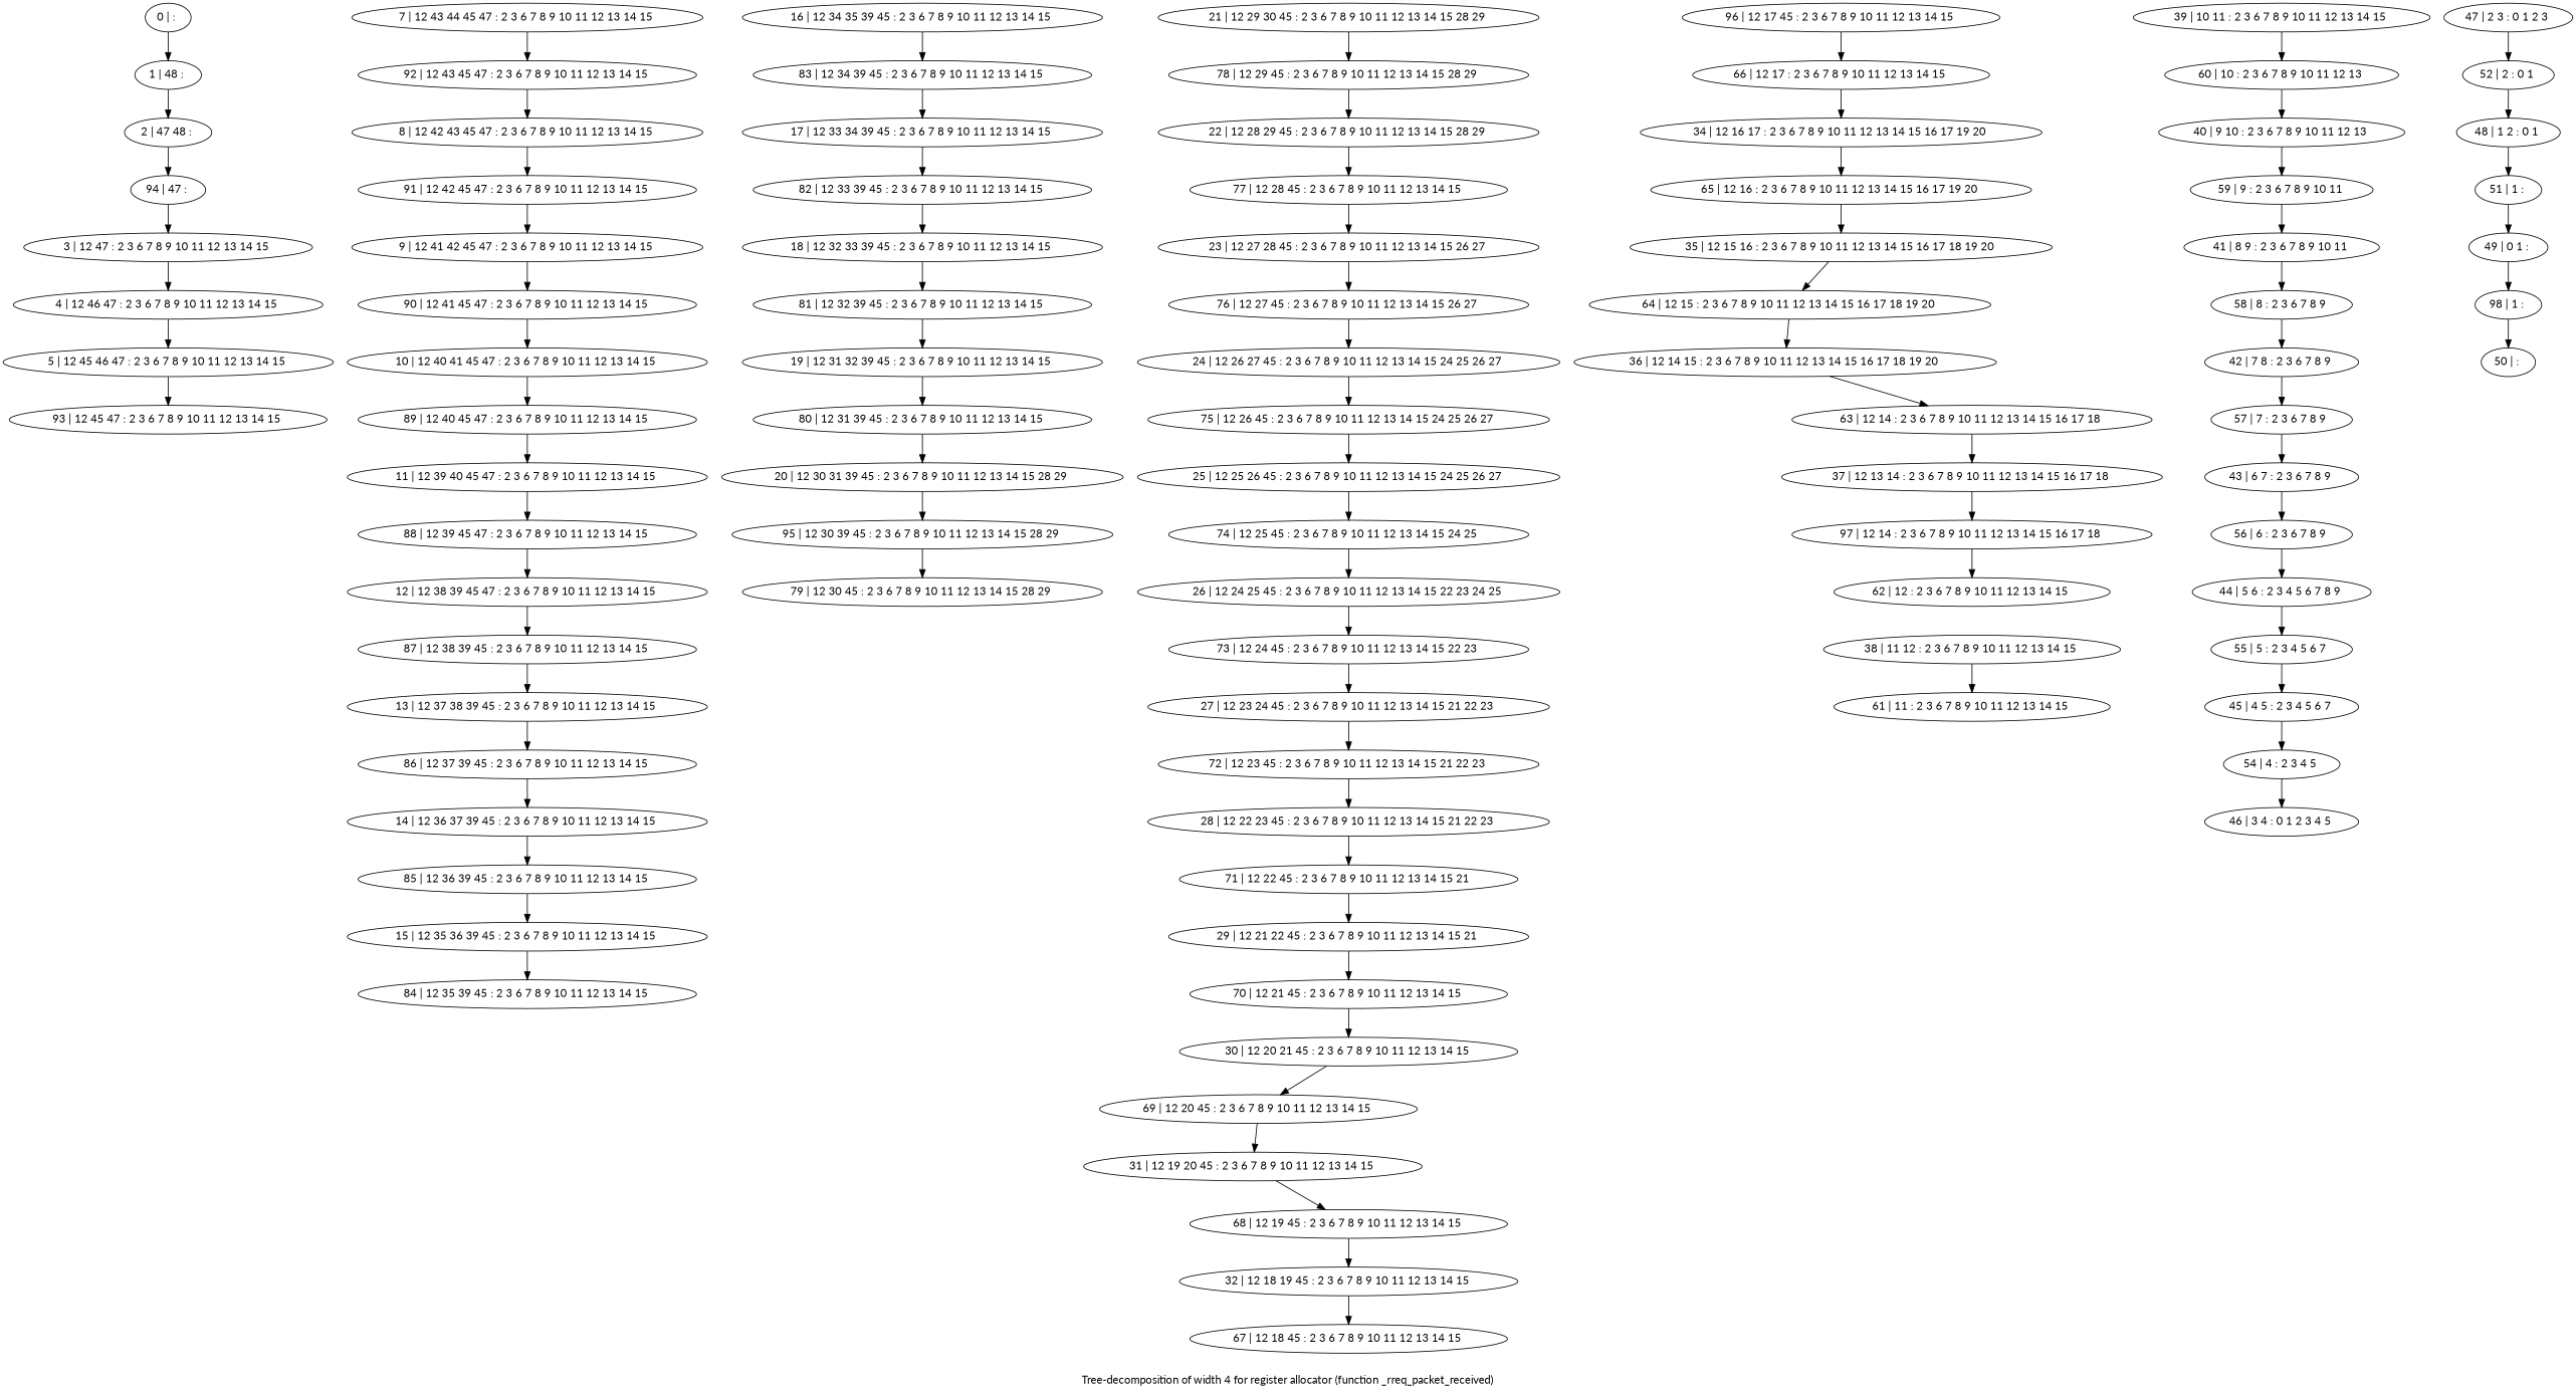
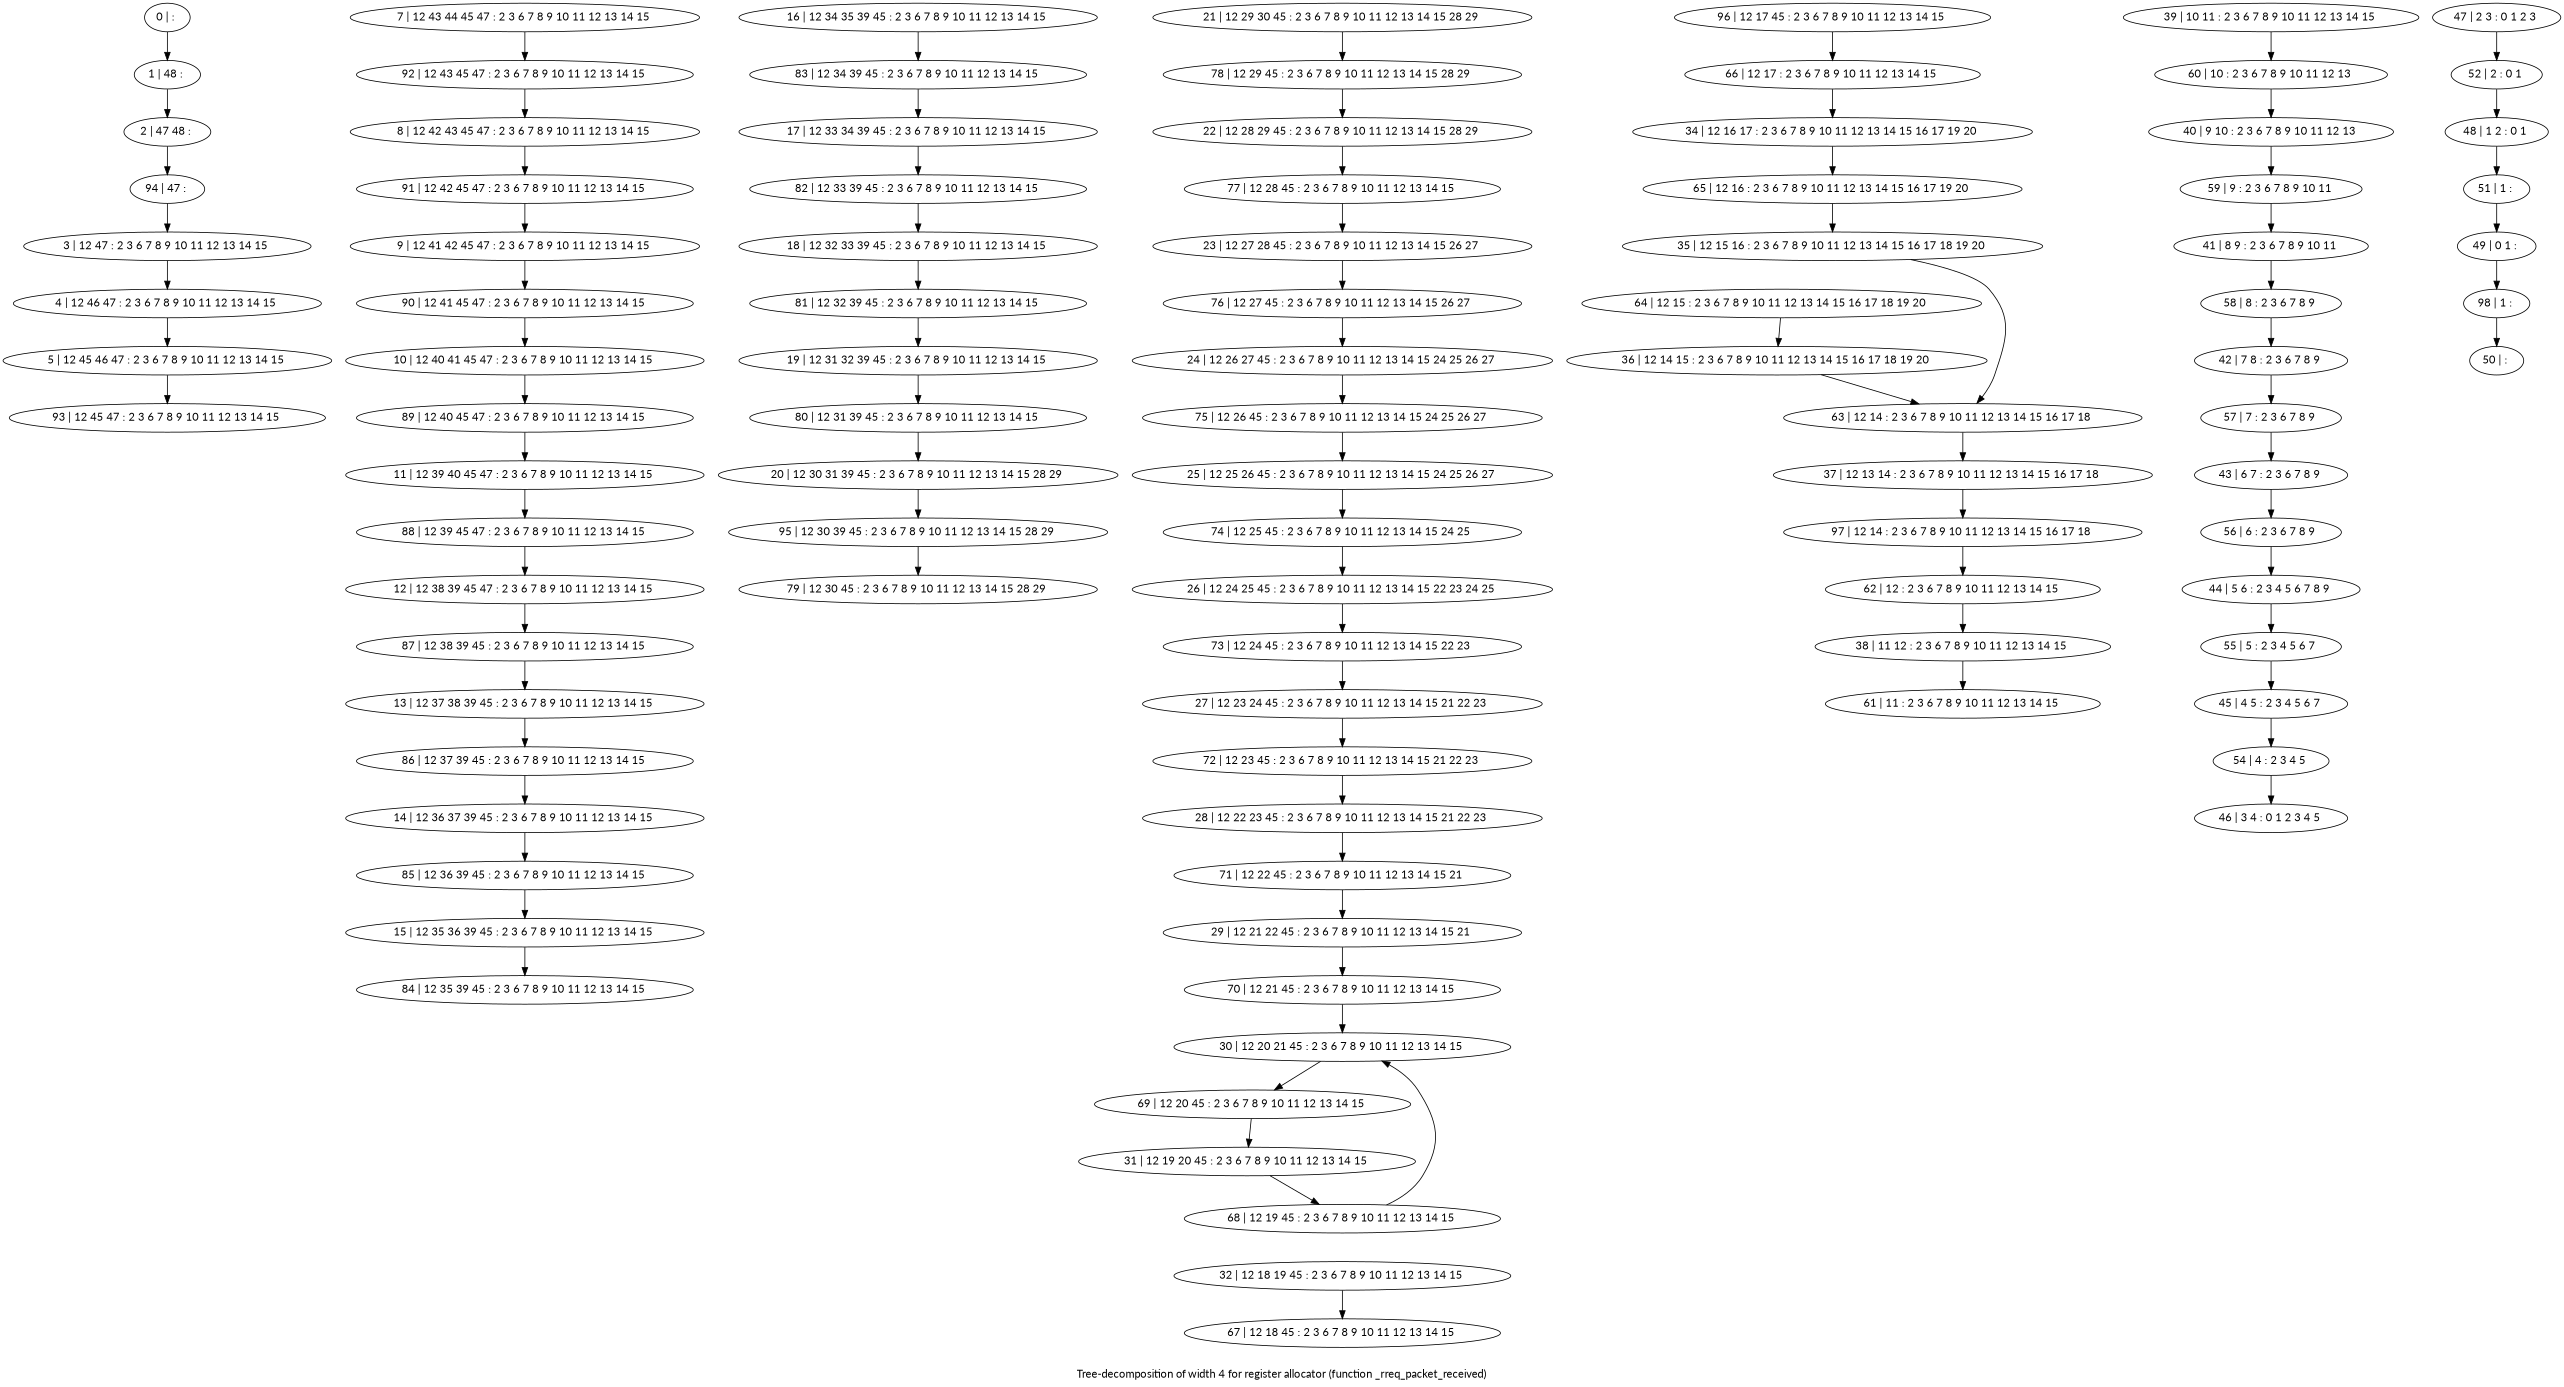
  digraph {
    fontname=Lato
    label="Tree-decomposition of width 4 for register allocator (function _rreq_packet_received)"
    node [fontname=Lato]
    edge [fontname=Lato]
    n1 [label="0 | : "]
    n2 [label="1 | 48 : "]
    n3 [label="2 | 47 48 : "]
    n4 [label="94 | 47 : "]
    n5 [label="3 | 12 47 : 2 3 6 7 8 9 10 11 12 13 14 15 "]
    n6 [label="4 | 12 46 47 : 2 3 6 7 8 9 10 11 12 13 14 15 "]
    n7 [label="5 | 12 45 46 47 : 2 3 6 7 8 9 10 11 12 13 14 15 "]
    n8 [label="93 | 12 45 47 : 2 3 6 7 8 9 10 11 12 13 14 15 "]
    n9 [label="7 | 12 43 44 45 47 : 2 3 6 7 8 9 10 11 12 13 14 15 "]
    n10 [label="92 | 12 43 45 47 : 2 3 6 7 8 9 10 11 12 13 14 15 "]
    n11 [label="8 | 12 42 43 45 47 : 2 3 6 7 8 9 10 11 12 13 14 15 "]
    n12 [label="91 | 12 42 45 47 : 2 3 6 7 8 9 10 11 12 13 14 15 "]
    n13 [label="9 | 12 41 42 45 47 : 2 3 6 7 8 9 10 11 12 13 14 15 "]
    n14 [label="90 | 12 41 45 47 : 2 3 6 7 8 9 10 11 12 13 14 15 "]
    n15 [label="10 | 12 40 41 45 47 : 2 3 6 7 8 9 10 11 12 13 14 15 "]
    n16 [label="89 | 12 40 45 47 : 2 3 6 7 8 9 10 11 12 13 14 15 "]
    n17 [label="11 | 12 39 40 45 47 : 2 3 6 7 8 9 10 11 12 13 14 15 "]
    n18 [label="88 | 12 39 45 47 : 2 3 6 7 8 9 10 11 12 13 14 15 "]
    n19 [label="12 | 12 38 39 45 47 : 2 3 6 7 8 9 10 11 12 13 14 15 "]
    n20 [label="87 | 12 38 39 45 : 2 3 6 7 8 9 10 11 12 13 14 15 "]
    n21 [label="13 | 12 37 38 39 45 : 2 3 6 7 8 9 10 11 12 13 14 15 "]
    n22 [label="86 | 12 37 39 45 : 2 3 6 7 8 9 10 11 12 13 14 15 "]
    n23 [label="14 | 12 36 37 39 45 : 2 3 6 7 8 9 10 11 12 13 14 15 "]
    n24 [label="85 | 12 36 39 45 : 2 3 6 7 8 9 10 11 12 13 14 15 "]
    n25 [label="15 | 12 35 36 39 45 : 2 3 6 7 8 9 10 11 12 13 14 15 "]
    n26 [label="84 | 12 35 39 45 : 2 3 6 7 8 9 10 11 12 13 14 15 "]
    n27 [label="16 | 12 34 35 39 45 : 2 3 6 7 8 9 10 11 12 13 14 15 "]
    n28 [label="83 | 12 34 39 45 : 2 3 6 7 8 9 10 11 12 13 14 15 "]
    n29 [label="17 | 12 33 34 39 45 : 2 3 6 7 8 9 10 11 12 13 14 15 "]
    n30 [label="82 | 12 33 39 45 : 2 3 6 7 8 9 10 11 12 13 14 15 "]
    n31 [label="18 | 12 32 33 39 45 : 2 3 6 7 8 9 10 11 12 13 14 15 "]
    n32 [label="81 | 12 32 39 45 : 2 3 6 7 8 9 10 11 12 13 14 15 "]
    n33 [label="19 | 12 31 32 39 45 : 2 3 6 7 8 9 10 11 12 13 14 15 "]
    n34 [label="80 | 12 31 39 45 : 2 3 6 7 8 9 10 11 12 13 14 15 "]
    n35 [label="20 | 12 30 31 39 45 : 2 3 6 7 8 9 10 11 12 13 14 15 28 29 "]
    n36 [label="95 | 12 30 39 45 : 2 3 6 7 8 9 10 11 12 13 14 15 28 29 "]
    n37 [label="79 | 12 30 45 : 2 3 6 7 8 9 10 11 12 13 14 15 28 29 "]
    n38 [label="21 | 12 29 30 45 : 2 3 6 7 8 9 10 11 12 13 14 15 28 29 "]
    n39 [label="78 | 12 29 45 : 2 3 6 7 8 9 10 11 12 13 14 15 28 29 "]
    n40 [label="22 | 12 28 29 45 : 2 3 6 7 8 9 10 11 12 13 14 15 28 29 "]
    n41 [label="77 | 12 28 45 : 2 3 6 7 8 9 10 11 12 13 14 15 "]
    n42 [label="23 | 12 27 28 45 : 2 3 6 7 8 9 10 11 12 13 14 15 26 27 "]
    n43 [label="76 | 12 27 45 : 2 3 6 7 8 9 10 11 12 13 14 15 26 27 "]
    n44 [label="24 | 12 26 27 45 : 2 3 6 7 8 9 10 11 12 13 14 15 24 25 26 27 "]
    n45 [label="75 | 12 26 45 : 2 3 6 7 8 9 10 11 12 13 14 15 24 25 26 27 "]
    n46 [label="25 | 12 25 26 45 : 2 3 6 7 8 9 10 11 12 13 14 15 24 25 26 27 "]
    n47 [label="74 | 12 25 45 : 2 3 6 7 8 9 10 11 12 13 14 15 24 25 "]
    n48 [label="26 | 12 24 25 45 : 2 3 6 7 8 9 10 11 12 13 14 15 22 23 24 25 "]
    n49 [label="73 | 12 24 45 : 2 3 6 7 8 9 10 11 12 13 14 15 22 23 "]
    n50 [label="27 | 12 23 24 45 : 2 3 6 7 8 9 10 11 12 13 14 15 21 22 23 "]
    n51 [label="72 | 12 23 45 : 2 3 6 7 8 9 10 11 12 13 14 15 21 22 23 "]
    n52 [label="28 | 12 22 23 45 : 2 3 6 7 8 9 10 11 12 13 14 15 21 22 23 "]
    n53 [label="71 | 12 22 45 : 2 3 6 7 8 9 10 11 12 13 14 15 21 "]
    n54 [label="29 | 12 21 22 45 : 2 3 6 7 8 9 10 11 12 13 14 15 21 "]
    n55 [label="70 | 12 21 45 : 2 3 6 7 8 9 10 11 12 13 14 15 "]
    n56 [label="30 | 12 20 21 45 : 2 3 6 7 8 9 10 11 12 13 14 15 "]
    n57 [label="69 | 12 20 45 : 2 3 6 7 8 9 10 11 12 13 14 15 "]
    n58 [label="31 | 12 19 20 45 : 2 3 6 7 8 9 10 11 12 13 14 15 "]
    n59 [label="68 | 12 19 45 : 2 3 6 7 8 9 10 11 12 13 14 15 "]
    n60 [label="32 | 12 18 19 45 : 2 3 6 7 8 9 10 11 12 13 14 15 "]
    n61 [label="67 | 12 18 45 : 2 3 6 7 8 9 10 11 12 13 14 15 "]
    n62 [label="96 | 12 17 45 : 2 3 6 7 8 9 10 11 12 13 14 15 "]
    n63 [label="66 | 12 17 : 2 3 6 7 8 9 10 11 12 13 14 15 "]
    n64 [label="34 | 12 16 17 : 2 3 6 7 8 9 10 11 12 13 14 15 16 17 19 20 "]
    n65 [label="65 | 12 16 : 2 3 6 7 8 9 10 11 12 13 14 15 16 17 19 20 "]
    n66 [label="35 | 12 15 16 : 2 3 6 7 8 9 10 11 12 13 14 15 16 17 18 19 20 "]
    n67 [label="64 | 12 15 : 2 3 6 7 8 9 10 11 12 13 14 15 16 17 18 19 20 "]
    n68 [label="36 | 12 14 15 : 2 3 6 7 8 9 10 11 12 13 14 15 16 17 18 19 20 "]
    n69 [label="63 | 12 14 : 2 3 6 7 8 9 10 11 12 13 14 15 16 17 18 "]
    n70 [label="37 | 12 13 14 : 2 3 6 7 8 9 10 11 12 13 14 15 16 17 18 "]
    n71 [label="97 | 12 14 : 2 3 6 7 8 9 10 11 12 13 14 15 16 17 18 "]
    n72 [label="62 | 12 : 2 3 6 7 8 9 10 11 12 13 14 15 "]
    n73 [label="38 | 11 12 : 2 3 6 7 8 9 10 11 12 13 14 15 "]
    n74 [label="61 | 11 : 2 3 6 7 8 9 10 11 12 13 14 15 "]
    n75 [label="39 | 10 11 : 2 3 6 7 8 9 10 11 12 13 14 15 "]
    n76 [label="60 | 10 : 2 3 6 7 8 9 10 11 12 13 "]
    n77 [label="40 | 9 10 : 2 3 6 7 8 9 10 11 12 13 "]
    n78 [label="59 | 9 : 2 3 6 7 8 9 10 11 "]
    n79 [label="41 | 8 9 : 2 3 6 7 8 9 10 11 "]
    n80 [label="58 | 8 : 2 3 6 7 8 9 "]
    n81 [label="42 | 7 8 : 2 3 6 7 8 9 "]
    n82 [label="57 | 7 : 2 3 6 7 8 9 "]
    n83 [label="43 | 6 7 : 2 3 6 7 8 9 "]
    n84 [label="56 | 6 : 2 3 6 7 8 9 "]
    n85 [label="44 | 5 6 : 2 3 4 5 6 7 8 9 "]
    n86 [label="55 | 5 : 2 3 4 5 6 7 "]
    n87 [label="45 | 4 5 : 2 3 4 5 6 7 "]
    n88 [label="54 | 4 : 2 3 4 5 "]
    n89 [label="46 | 3 4 : 0 1 2 3 4 5 "]
    n90 [label="47 | 2 3 : 0 1 2 3 "]
    n91 [label="52 | 2 : 0 1 "]
    n92 [label="48 | 1 2 : 0 1 "]
    n93 [label="51 | 1 : "]
    n94 [label="49 | 0 1 : "]
    n95 [label="98 | 1 : "]
    n96 [label="50 | : "]
    n1 -> n2
    n2 -> n3
    n3 -> n4
    n4 -> n5
    n5 -> n6
    n6 -> n7
    n7 -> n8
    n9 -> n10
    n10 -> n11
    n11 -> n12
    n12 -> n13
    n13 -> n14
    n14 -> n15
    n15 -> n16
    n16 -> n17
    n17 -> n18
    n18 -> n19
    n19 -> n20
    n20 -> n21
    n21 -> n22
    n22 -> n23
    n23 -> n24
    n24 -> n25
    n25 -> n26
    n27 -> n28
    n28 -> n29
    n29 -> n30
    n30 -> n31
    n31 -> n32
    n32 -> n33
    n33 -> n34
    n34 -> n35
    n35 -> n36
    n36 -> n37
    n38 -> n39
    n39 -> n40
    n40 -> n41
    n41 -> n42
    n42 -> n43
    n43 -> n44
    n44 -> n45
    n45 -> n46
    n46 -> n47
    n47 -> n48
    n48 -> n49
    n49 -> n50
    n50 -> n51
    n51 -> n52
    n52 -> n53
    n53 -> n54
    n54 -> n55
    n55 -> n56
    n56 -> n57
    n57 -> n58
    n58 -> n59
-   n59 -> n60
+   n59 -> n56
    n60 -> n61
    n62 -> n63
    n63 -> n64
    n64 -> n65
    n65 -> n66
-   n66 -> n67
+   n66 -> n69
    n67 -> n68
    n68 -> n69
    n69 -> n70
    n70 -> n71
    n71 -> n72
+   n72 -> n73
    n73 -> n74
    n75 -> n76
    n76 -> n77
    n77 -> n78
    n78 -> n79
    n79 -> n80
    n80 -> n81
    n81 -> n82
    n82 -> n83
    n83 -> n84
    n84 -> n85
    n85 -> n86
    n86 -> n87
    n87 -> n88
    n88 -> n89
    n90 -> n91
    n91 -> n92
    n92 -> n93
    n93 -> n94
    n94 -> n95
    n95 -> n96
  }
